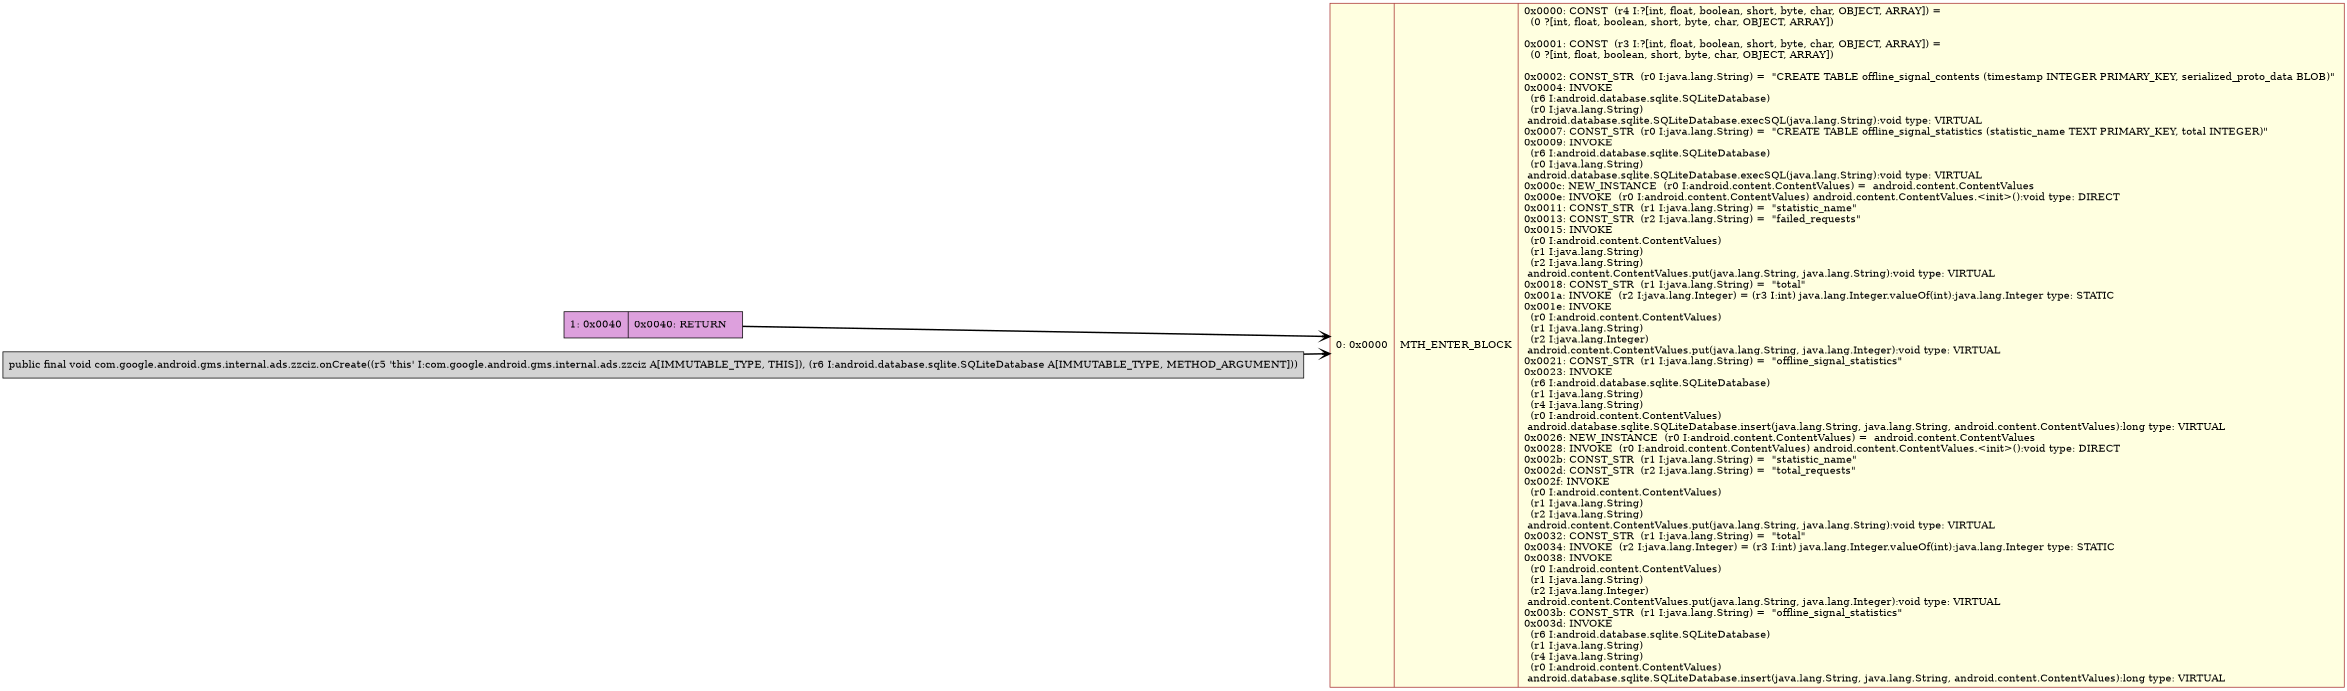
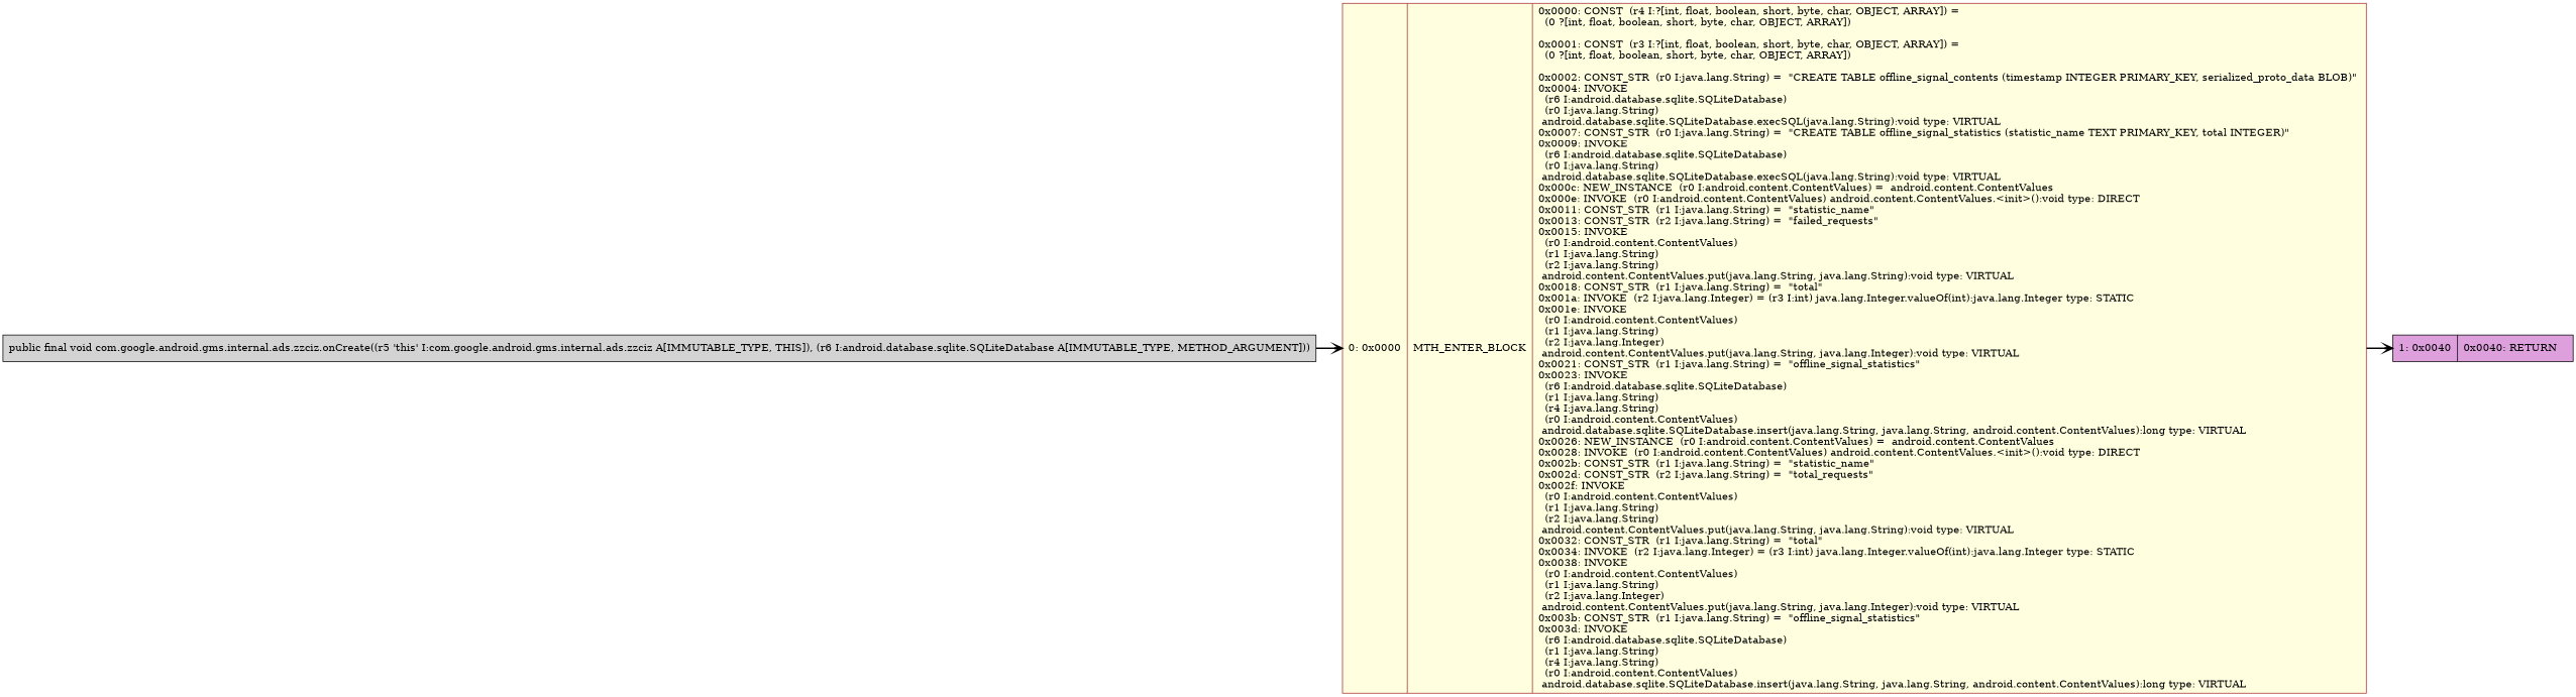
  digraph {
    rankdir=LR
    node [shape=record style=filled color=black]
    edge [style=bold arrowhead=vee]
    n1 [label="{0\:\ 0x0000|MTH_ENTER_BLOCK\l|0x0000: CONST  (r4 I:?[int, float, boolean, short, byte, char, OBJECT, ARRAY]) = \l  (0 ?[int, float, boolean, short, byte, char, OBJECT, ARRAY])\l \l0x0001: CONST  (r3 I:?[int, float, boolean, short, byte, char, OBJECT, ARRAY]) = \l  (0 ?[int, float, boolean, short, byte, char, OBJECT, ARRAY])\l \l0x0002: CONST_STR  (r0 I:java.lang.String) =  \"CREATE TABLE offline_signal_contents (timestamp INTEGER PRIMARY_KEY, serialized_proto_data BLOB)\" \l0x0004: INVOKE  \l  (r6 I:android.database.sqlite.SQLiteDatabase)\l  (r0 I:java.lang.String)\l android.database.sqlite.SQLiteDatabase.execSQL(java.lang.String):void type: VIRTUAL \l0x0007: CONST_STR  (r0 I:java.lang.String) =  \"CREATE TABLE offline_signal_statistics (statistic_name TEXT PRIMARY_KEY, total INTEGER)\" \l0x0009: INVOKE  \l  (r6 I:android.database.sqlite.SQLiteDatabase)\l  (r0 I:java.lang.String)\l android.database.sqlite.SQLiteDatabase.execSQL(java.lang.String):void type: VIRTUAL \l0x000c: NEW_INSTANCE  (r0 I:android.content.ContentValues) =  android.content.ContentValues \l0x000e: INVOKE  (r0 I:android.content.ContentValues) android.content.ContentValues.\<init\>():void type: DIRECT \l0x0011: CONST_STR  (r1 I:java.lang.String) =  \"statistic_name\" \l0x0013: CONST_STR  (r2 I:java.lang.String) =  \"failed_requests\" \l0x0015: INVOKE  \l  (r0 I:android.content.ContentValues)\l  (r1 I:java.lang.String)\l  (r2 I:java.lang.String)\l android.content.ContentValues.put(java.lang.String, java.lang.String):void type: VIRTUAL \l0x0018: CONST_STR  (r1 I:java.lang.String) =  \"total\" \l0x001a: INVOKE  (r2 I:java.lang.Integer) = (r3 I:int) java.lang.Integer.valueOf(int):java.lang.Integer type: STATIC \l0x001e: INVOKE  \l  (r0 I:android.content.ContentValues)\l  (r1 I:java.lang.String)\l  (r2 I:java.lang.Integer)\l android.content.ContentValues.put(java.lang.String, java.lang.Integer):void type: VIRTUAL \l0x0021: CONST_STR  (r1 I:java.lang.String) =  \"offline_signal_statistics\" \l0x0023: INVOKE  \l  (r6 I:android.database.sqlite.SQLiteDatabase)\l  (r1 I:java.lang.String)\l  (r4 I:java.lang.String)\l  (r0 I:android.content.ContentValues)\l android.database.sqlite.SQLiteDatabase.insert(java.lang.String, java.lang.String, android.content.ContentValues):long type: VIRTUAL \l0x0026: NEW_INSTANCE  (r0 I:android.content.ContentValues) =  android.content.ContentValues \l0x0028: INVOKE  (r0 I:android.content.ContentValues) android.content.ContentValues.\<init\>():void type: DIRECT \l0x002b: CONST_STR  (r1 I:java.lang.String) =  \"statistic_name\" \l0x002d: CONST_STR  (r2 I:java.lang.String) =  \"total_requests\" \l0x002f: INVOKE  \l  (r0 I:android.content.ContentValues)\l  (r1 I:java.lang.String)\l  (r2 I:java.lang.String)\l android.content.ContentValues.put(java.lang.String, java.lang.String):void type: VIRTUAL \l0x0032: CONST_STR  (r1 I:java.lang.String) =  \"total\" \l0x0034: INVOKE  (r2 I:java.lang.Integer) = (r3 I:int) java.lang.Integer.valueOf(int):java.lang.Integer type: STATIC \l0x0038: INVOKE  \l  (r0 I:android.content.ContentValues)\l  (r1 I:java.lang.String)\l  (r2 I:java.lang.Integer)\l android.content.ContentValues.put(java.lang.String, java.lang.Integer):void type: VIRTUAL \l0x003b: CONST_STR  (r1 I:java.lang.String) =  \"offline_signal_statistics\" \l0x003d: INVOKE  \l  (r6 I:android.database.sqlite.SQLiteDatabase)\l  (r1 I:java.lang.String)\l  (r4 I:java.lang.String)\l  (r0 I:android.content.ContentValues)\l android.database.sqlite.SQLiteDatabase.insert(java.lang.String, java.lang.String, android.content.ContentValues):long type: VIRTUAL \l}" fillcolor=lightyellow color=brown]
    n2 [label="{1\:\ 0x0040|0x0040: RETURN   \l}" fillcolor=plum]
    n3 [label="{public final void com.google.android.gms.internal.ads.zzciz.onCreate((r5 'this' I:com.google.android.gms.internal.ads.zzciz A[IMMUTABLE_TYPE, THIS]), (r6 I:android.database.sqlite.SQLiteDatabase A[IMMUTABLE_TYPE, METHOD_ARGUMENT])) }" fillcolor=lightgrey]
-   n2 -> n1
+   n1 -> n2
    n3 -> n1
  }
